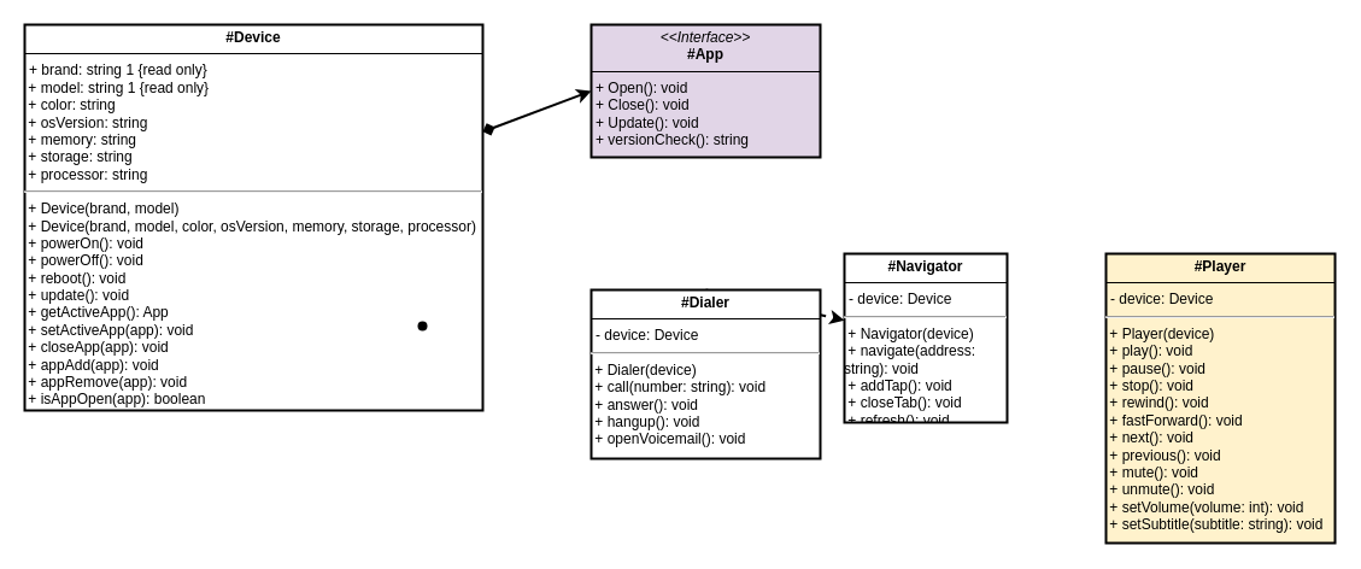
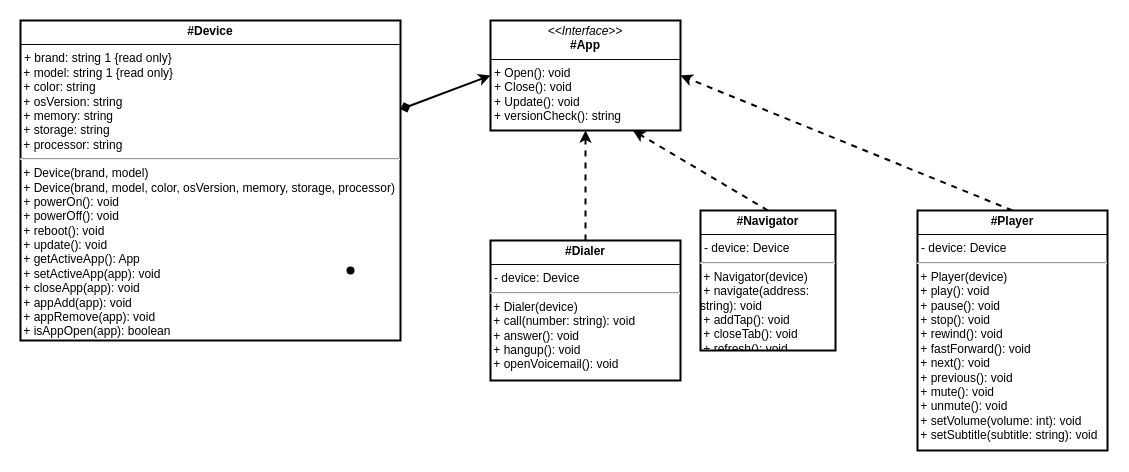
  <mxCell id="0" />
  <mxCell id="1" parent="0" />
  <mxCell id="2" style="edgeStyle=none;html=1;entryX=0;entryY=0.5;entryDx=0;entryDy=0;startArrow=diamond;startFill=1;strokeWidth=2;" parent="1" source="3" target="5" edge="1"><mxGeometry relative="1" as="geometry" /></mxCell>
  <mxCell id="3" value="&lt;p style=&quot;margin:0px;margin-top:4px;text-align:center;&quot;&gt;&lt;b&gt;&lt;font&gt;#Device&lt;/font&gt;&lt;/b&gt;&lt;/p&gt;&lt;hr size=&quot;1&quot; style=&quot;border-style:solid;&quot;&gt;&lt;p style=&quot;margin:0px;margin-left:4px;&quot;&gt;&lt;font&gt;+ brand: string 1 {read only}&lt;/font&gt;&lt;/p&gt;&lt;font&gt;&amp;nbsp;+&lt;font&gt;&amp;nbsp;model: string 1 {read only}&lt;/font&gt;&lt;/font&gt;&lt;div&gt;&lt;font&gt;&amp;nbsp;+ color: string&lt;/font&gt;&lt;br&gt;&lt;font&gt;&amp;nbsp;+ osVersion: string&lt;br&gt;&lt;/font&gt;&lt;font&gt;&amp;nbsp;+ memory: string&lt;/font&gt;&lt;br&gt;&lt;font&gt;&amp;nbsp;+ storage: string&lt;/font&gt;&lt;br&gt;&lt;font&gt;&amp;nbsp;+ processor: string&lt;/font&gt;&lt;hr&gt;&lt;font&gt;&amp;nbsp;+ Device(brand, model)&lt;/font&gt;&lt;br&gt;&lt;font&gt;&amp;nbsp;+ Device(brand, model, color, osVersion, memory, storage, processor)&lt;/font&gt;&lt;br&gt;&lt;font&gt;&amp;nbsp;+ powerOn(): void&lt;/font&gt;&lt;br&gt;&lt;font&gt;&amp;nbsp;+ powerOff(): void&lt;/font&gt;&lt;br&gt;&lt;font&gt;&amp;nbsp;+ reboot(): void&lt;/font&gt;&lt;/div&gt;&lt;div&gt;&lt;font&gt;&amp;nbsp;+ update(): void&lt;/font&gt;&lt;/div&gt;&lt;div&gt;&lt;font&gt;&amp;nbsp;+ getActiveApp(): App&lt;/font&gt;&lt;/div&gt;&lt;div&gt;&lt;font&gt;&amp;nbsp;+ setActiveApp(app): void&lt;/font&gt;&lt;/div&gt;&lt;div&gt;&lt;font&gt;&amp;nbsp;+ closeApp(app): void&lt;/font&gt;&lt;/div&gt;&lt;div&gt;&lt;font&gt;&amp;nbsp;+ appAdd(app): void&lt;/font&gt;&lt;/div&gt;&lt;div&gt;&lt;font&gt;&amp;nbsp;+ appRemove(app): void&lt;/font&gt;&lt;/div&gt;&lt;div&gt;&lt;font&gt;&amp;nbsp;+ isAppOpen(app): boolean&lt;/font&gt;&lt;/div&gt;" style="verticalAlign=top;align=left;overflow=fill;html=1;whiteSpace=wrap;strokeWidth=2;" parent="1" vertex="1"><mxGeometry x="20" y="20" width="380" height="320" as="geometry" /></mxCell>
- <mxCell id="4" value="" style="edgeStyle=none;html=1;exitX=0.5;exitY=0;exitDx=0;exitDy=0;strokeWidth=2;dashed=1;" edge="1" parent="1" source="7" target="9"><mxGeometry relative="1" as="geometry"><mxPoint x="490" y="160" as="sourcePoint" /></mxGeometry></mxCell>
- <mxCell id="5" value="&lt;p style=&quot;margin:0px;margin-top:4px;text-align:center;&quot;&gt;&lt;i&gt;&amp;lt;&amp;lt;Interface&amp;gt;&amp;gt;&lt;/i&gt;&lt;br&gt;&lt;b&gt;#App&lt;/b&gt;&lt;/p&gt;&lt;hr size=&quot;1&quot; style=&quot;border-style:solid;&quot;&gt;&lt;p style=&quot;margin:0px;margin-left:4px;&quot;&gt;+ Open(): void&lt;br&gt;+ Close(): void&lt;/p&gt;&lt;p style=&quot;margin:0px;margin-left:4px;&quot;&gt;+ Update(): void&lt;/p&gt;&lt;p style=&quot;margin:0px;margin-left:4px;&quot;&gt;+ versionCheck(): string&lt;/p&gt;" style="verticalAlign=top;align=left;overflow=fill;html=1;whiteSpace=wrap;strokeWidth=2;fillColor=#e1d5e7;" parent="1" vertex="1"><mxGeometry x="490" y="20" width="190" height="110" as="geometry" /></mxCell>
+ <mxCell id="4" value="" style="edgeStyle=none;html=1;entryX=0.5;entryY=1;entryDx=0;entryDy=0;exitX=0.5;exitY=0;exitDx=0;exitDy=0;strokeWidth=2;dashed=1;" edge="1" parent="1" source="7" target="5"><mxGeometry relative="1" as="geometry"><mxPoint x="490" y="160" as="sourcePoint" /></mxGeometry></mxCell>
+ <mxCell id="5" value="&lt;p style=&quot;margin:0px;margin-top:4px;text-align:center;&quot;&gt;&lt;i&gt;&amp;lt;&amp;lt;Interface&amp;gt;&amp;gt;&lt;/i&gt;&lt;br&gt;&lt;b&gt;#App&lt;/b&gt;&lt;/p&gt;&lt;hr size=&quot;1&quot; style=&quot;border-style:solid;&quot;&gt;&lt;p style=&quot;margin:0px;margin-left:4px;&quot;&gt;+ Open(): void&lt;br&gt;+ Close(): void&lt;/p&gt;&lt;p style=&quot;margin:0px;margin-left:4px;&quot;&gt;+ Update(): void&lt;/p&gt;&lt;p style=&quot;margin:0px;margin-left:4px;&quot;&gt;+ versionCheck(): string&lt;/p&gt;" style="verticalAlign=top;align=left;overflow=fill;html=1;whiteSpace=wrap;strokeWidth=2;" parent="1" vertex="1"><mxGeometry x="490" y="20" width="190" height="110" as="geometry" /></mxCell>
  <mxCell id="6" value="" style="shape=waypoint;sketch=0;size=6;pointerEvents=1;points=[];fillColor=default;resizable=0;rotatable=0;perimeter=centerPerimeter;snapToPoint=1;align=left;verticalAlign=top;strokeWidth=2;" vertex="1" parent="1"><mxGeometry x="340" y="260" width="20" height="20" as="geometry" /></mxCell>
  <mxCell id="7" value="&lt;p style=&quot;margin:0px;margin-top:4px;text-align:center;&quot;&gt;&lt;b&gt;#Dialer&lt;/b&gt;&lt;/p&gt;&lt;hr size=&quot;1&quot; style=&quot;border-style:solid;&quot;&gt;&lt;p style=&quot;margin:0px;margin-left:4px;&quot;&gt;- device: Device&lt;/p&gt;&lt;hr&gt;&amp;nbsp;+ Dialer(device)&lt;div&gt;&amp;nbsp;+ call(number: string): void&lt;/div&gt;&lt;div&gt;&amp;nbsp;+ answer(): void&lt;/div&gt;&lt;div&gt;&amp;nbsp;+ hangup(): void&lt;/div&gt;&lt;div&gt;&amp;nbsp;+ openVoicemail(): void&lt;/div&gt;" style="verticalAlign=top;align=left;overflow=fill;html=1;whiteSpace=wrap;strokeWidth=2;" vertex="1" parent="1"><mxGeometry x="490" y="240" width="190" height="140" as="geometry" /></mxCell>
+ <mxCell id="8" value="" style="edgeStyle=none;html=1;entryX=0.75;entryY=1;entryDx=0;entryDy=0;exitX=0.5;exitY=0;exitDx=0;exitDy=0;strokeWidth=2;dashed=1;" edge="1" parent="1" source="9" target="5"><mxGeometry relative="1" as="geometry"><mxPoint x="700" y="160" as="sourcePoint" /><mxPoint x="795" y="130" as="targetPoint" /></mxGeometry></mxCell>
  <mxCell id="9" value="&lt;p style=&quot;margin:0px;margin-top:4px;text-align:center;&quot;&gt;&lt;b&gt;#Navigator&lt;/b&gt;&lt;/p&gt;&lt;hr size=&quot;1&quot; style=&quot;border-style:solid;&quot;&gt;&lt;p style=&quot;margin:0px;margin-left:4px;&quot;&gt;- device: Device&lt;/p&gt;&lt;hr&gt;&amp;nbsp;+ Navigator(device)&lt;div&gt;&amp;nbsp;+ navigate(address: string): void&lt;/div&gt;&lt;div&gt;&amp;nbsp;+ addTap(): void&lt;/div&gt;&lt;div&gt;&amp;nbsp;+ closeTab(): void&lt;/div&gt;&lt;div&gt;&amp;nbsp;+ refresh(): void&lt;/div&gt;" style="verticalAlign=top;align=left;overflow=fill;html=1;whiteSpace=wrap;strokeWidth=2;" vertex="1" parent="1"><mxGeometry x="700" y="210" width="135" height="140" as="geometry" /></mxCell>
- <mxCell id="11" value="&lt;p style=&quot;margin:0px;margin-top:4px;text-align:center;&quot;&gt;&lt;b&gt;#Player&lt;/b&gt;&lt;/p&gt;&lt;hr size=&quot;1&quot; style=&quot;border-style:solid;&quot;&gt;&lt;p style=&quot;margin:0px;margin-left:4px;&quot;&gt;- device: Device&lt;/p&gt;&lt;hr&gt;&amp;nbsp;+ Player(device)&lt;div&gt;&amp;nbsp;+ play(): void&lt;/div&gt;&lt;div&gt;&amp;nbsp;+ pause(): void&lt;/div&gt;&lt;div&gt;&amp;nbsp;+ stop(): void&lt;/div&gt;&lt;div&gt;&amp;nbsp;+ rewind(): void&lt;/div&gt;&lt;div&gt;&amp;nbsp;+ fastForward(): void&lt;/div&gt;&lt;div&gt;&amp;nbsp;+ next(): void&lt;/div&gt;&lt;div&gt;&amp;nbsp;+ previous(): void&lt;/div&gt;&lt;div&gt;&amp;nbsp;+ mute(): void&lt;/div&gt;&lt;div&gt;&amp;nbsp;+ unmute(): void&lt;/div&gt;&lt;div&gt;&amp;nbsp;+ setVolume(volume: int): void&lt;/div&gt;&lt;div&gt;&amp;nbsp;+ setSubtitle(subtitle: string): void&lt;/div&gt;" style="verticalAlign=top;align=left;overflow=fill;html=1;whiteSpace=wrap;strokeWidth=2;fillColor=#fff2cc;" vertex="1" parent="1"><mxGeometry x="917" y="210" width="190" height="240" as="geometry" /></mxCell>
+ <mxCell id="10" value="" style="edgeStyle=none;html=1;entryX=1;entryY=0.5;entryDx=0;entryDy=0;exitX=0.5;exitY=0;exitDx=0;exitDy=0;strokeWidth=2;dashed=1;" edge="1" parent="1" source="11" target="5"><mxGeometry relative="1" as="geometry"><mxPoint x="917" y="160" as="sourcePoint" /><mxPoint x="850" y="130" as="targetPoint" /></mxGeometry></mxCell>
+ <mxCell id="11" value="&lt;p style=&quot;margin:0px;margin-top:4px;text-align:center;&quot;&gt;&lt;b&gt;#Player&lt;/b&gt;&lt;/p&gt;&lt;hr size=&quot;1&quot; style=&quot;border-style:solid;&quot;&gt;&lt;p style=&quot;margin:0px;margin-left:4px;&quot;&gt;- device: Device&lt;/p&gt;&lt;hr&gt;&amp;nbsp;+ Player(device)&lt;div&gt;&amp;nbsp;+ play(): void&lt;/div&gt;&lt;div&gt;&amp;nbsp;+ pause(): void&lt;/div&gt;&lt;div&gt;&amp;nbsp;+ stop(): void&lt;/div&gt;&lt;div&gt;&amp;nbsp;+ rewind(): void&lt;/div&gt;&lt;div&gt;&amp;nbsp;+ fastForward(): void&lt;/div&gt;&lt;div&gt;&amp;nbsp;+ next(): void&lt;/div&gt;&lt;div&gt;&amp;nbsp;+ previous(): void&lt;/div&gt;&lt;div&gt;&amp;nbsp;+ mute(): void&lt;/div&gt;&lt;div&gt;&amp;nbsp;+ unmute(): void&lt;/div&gt;&lt;div&gt;&amp;nbsp;+ setVolume(volume: int): void&lt;/div&gt;&lt;div&gt;&amp;nbsp;+ setSubtitle(subtitle: string): void&lt;/div&gt;" style="verticalAlign=top;align=left;overflow=fill;html=1;whiteSpace=wrap;strokeWidth=2;" vertex="1" parent="1"><mxGeometry x="917" y="210" width="190" height="240" as="geometry" /></mxCell>
